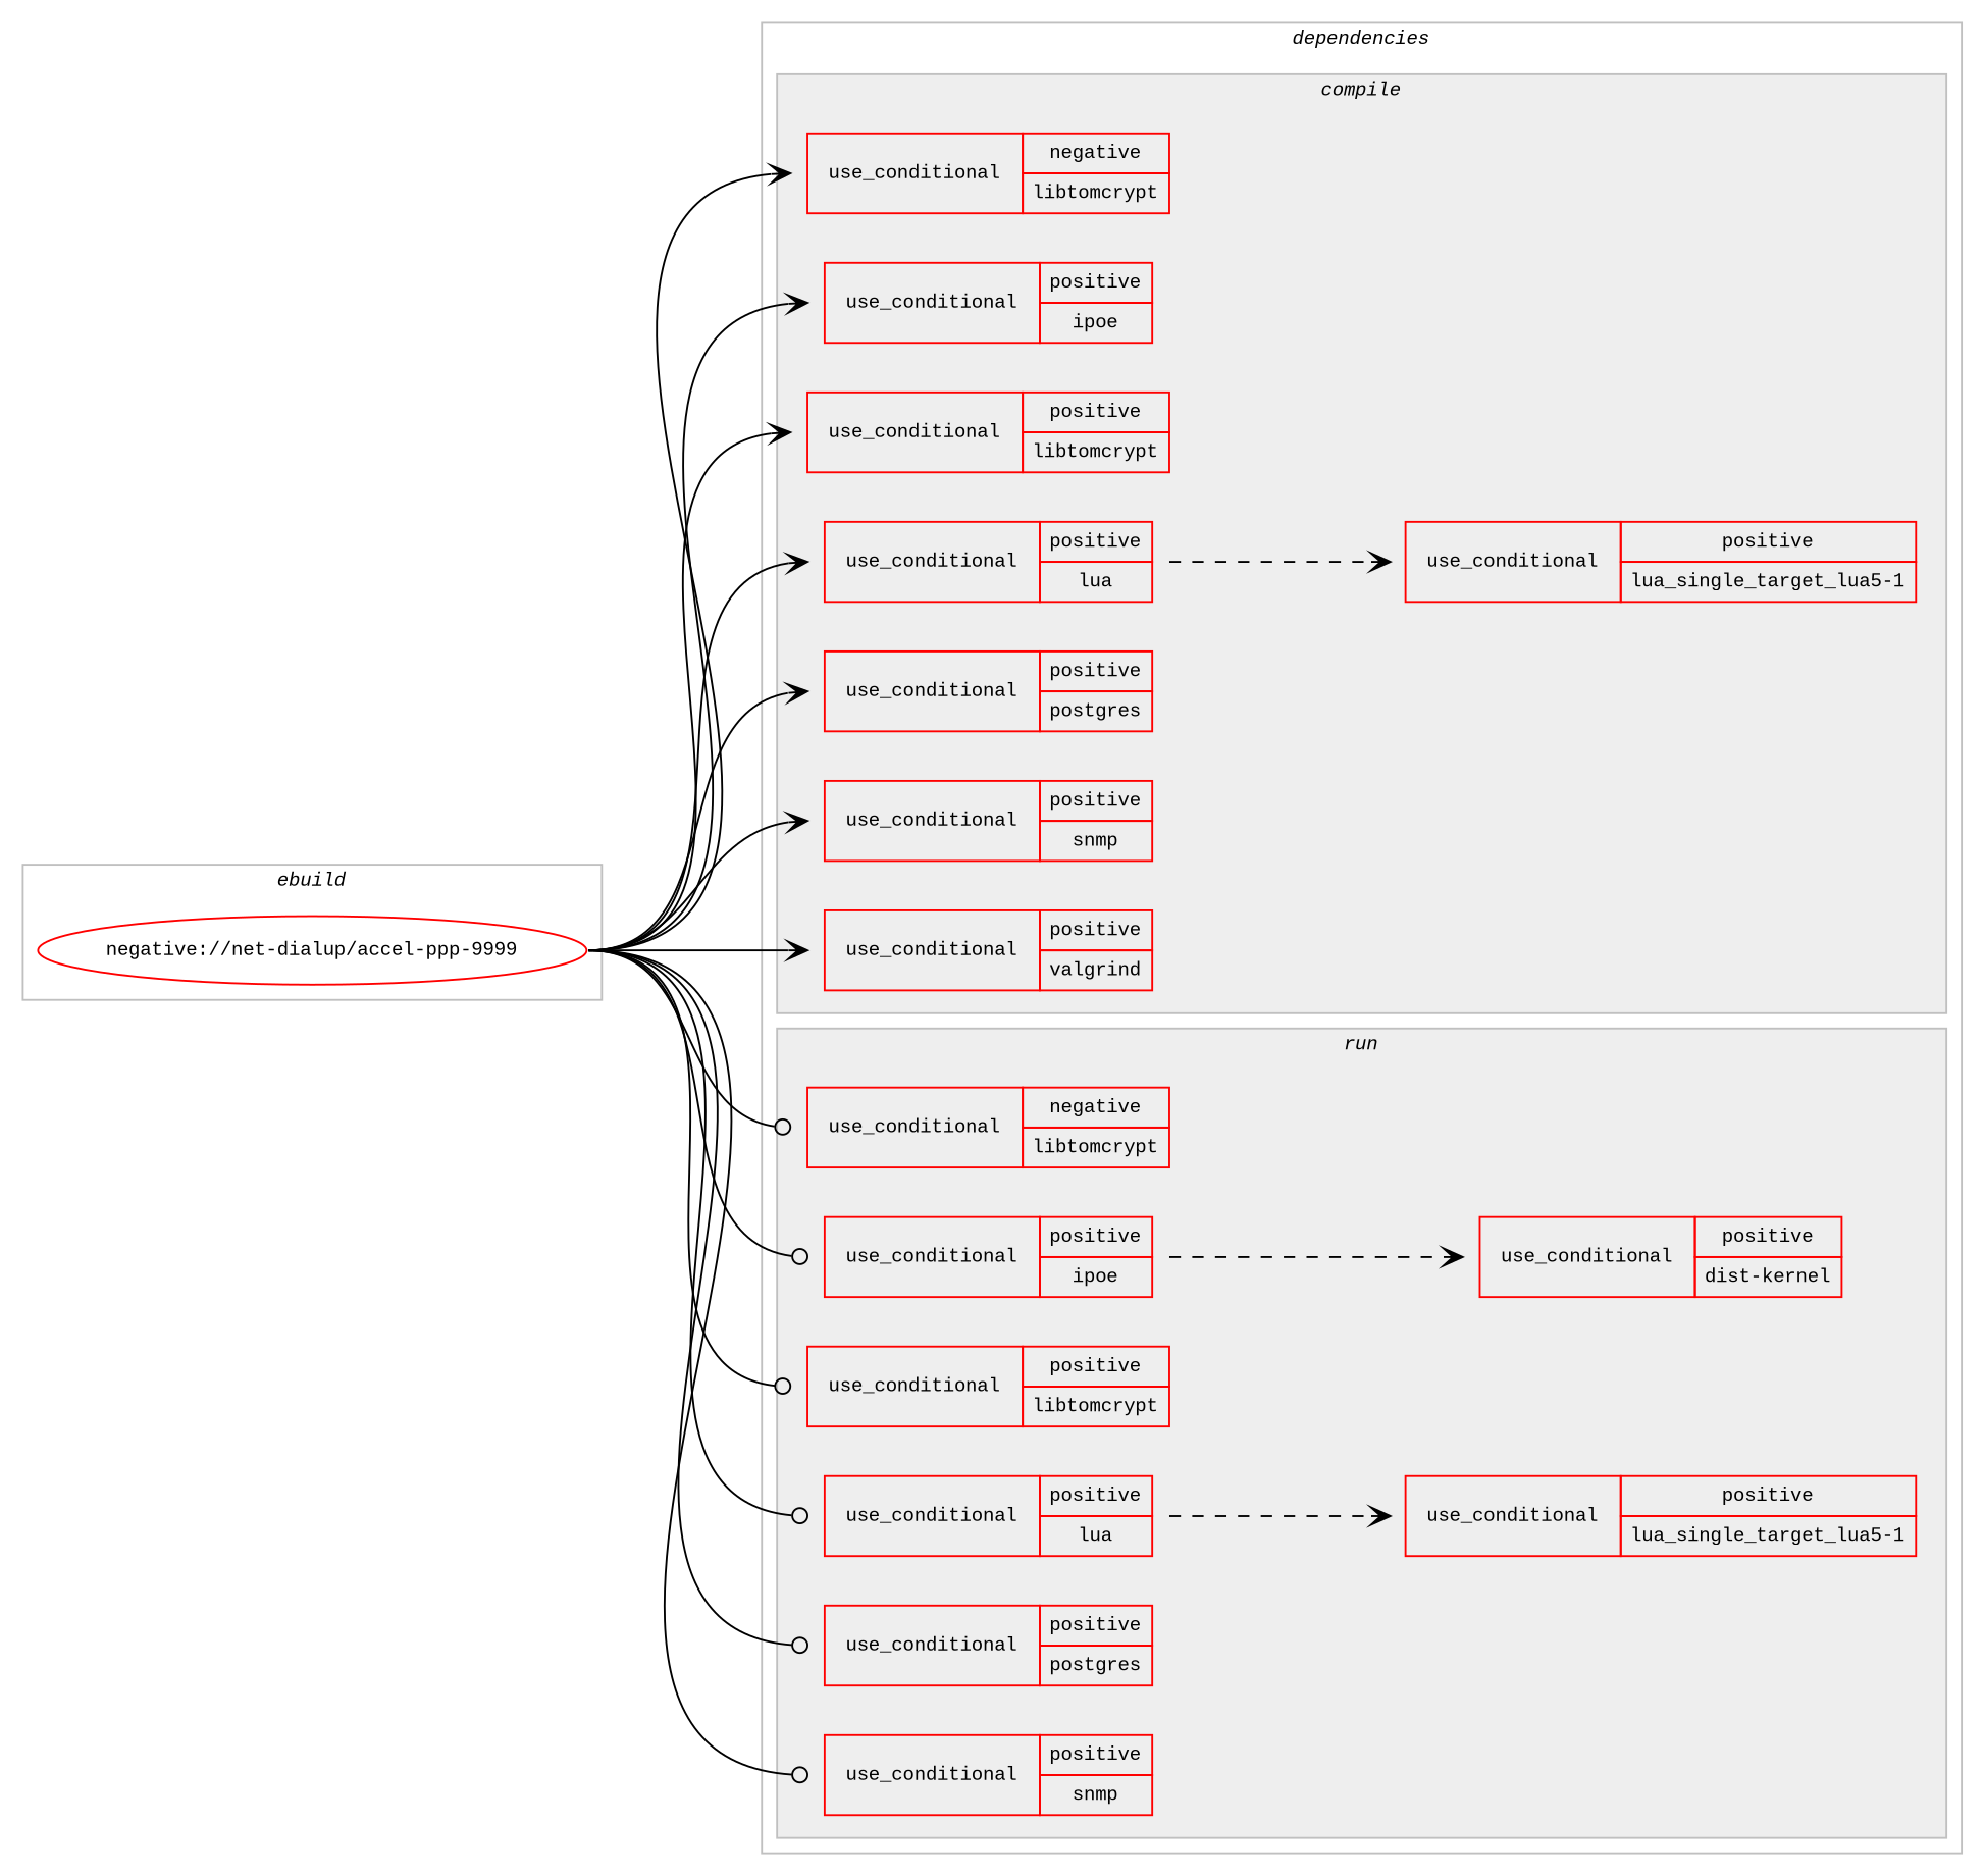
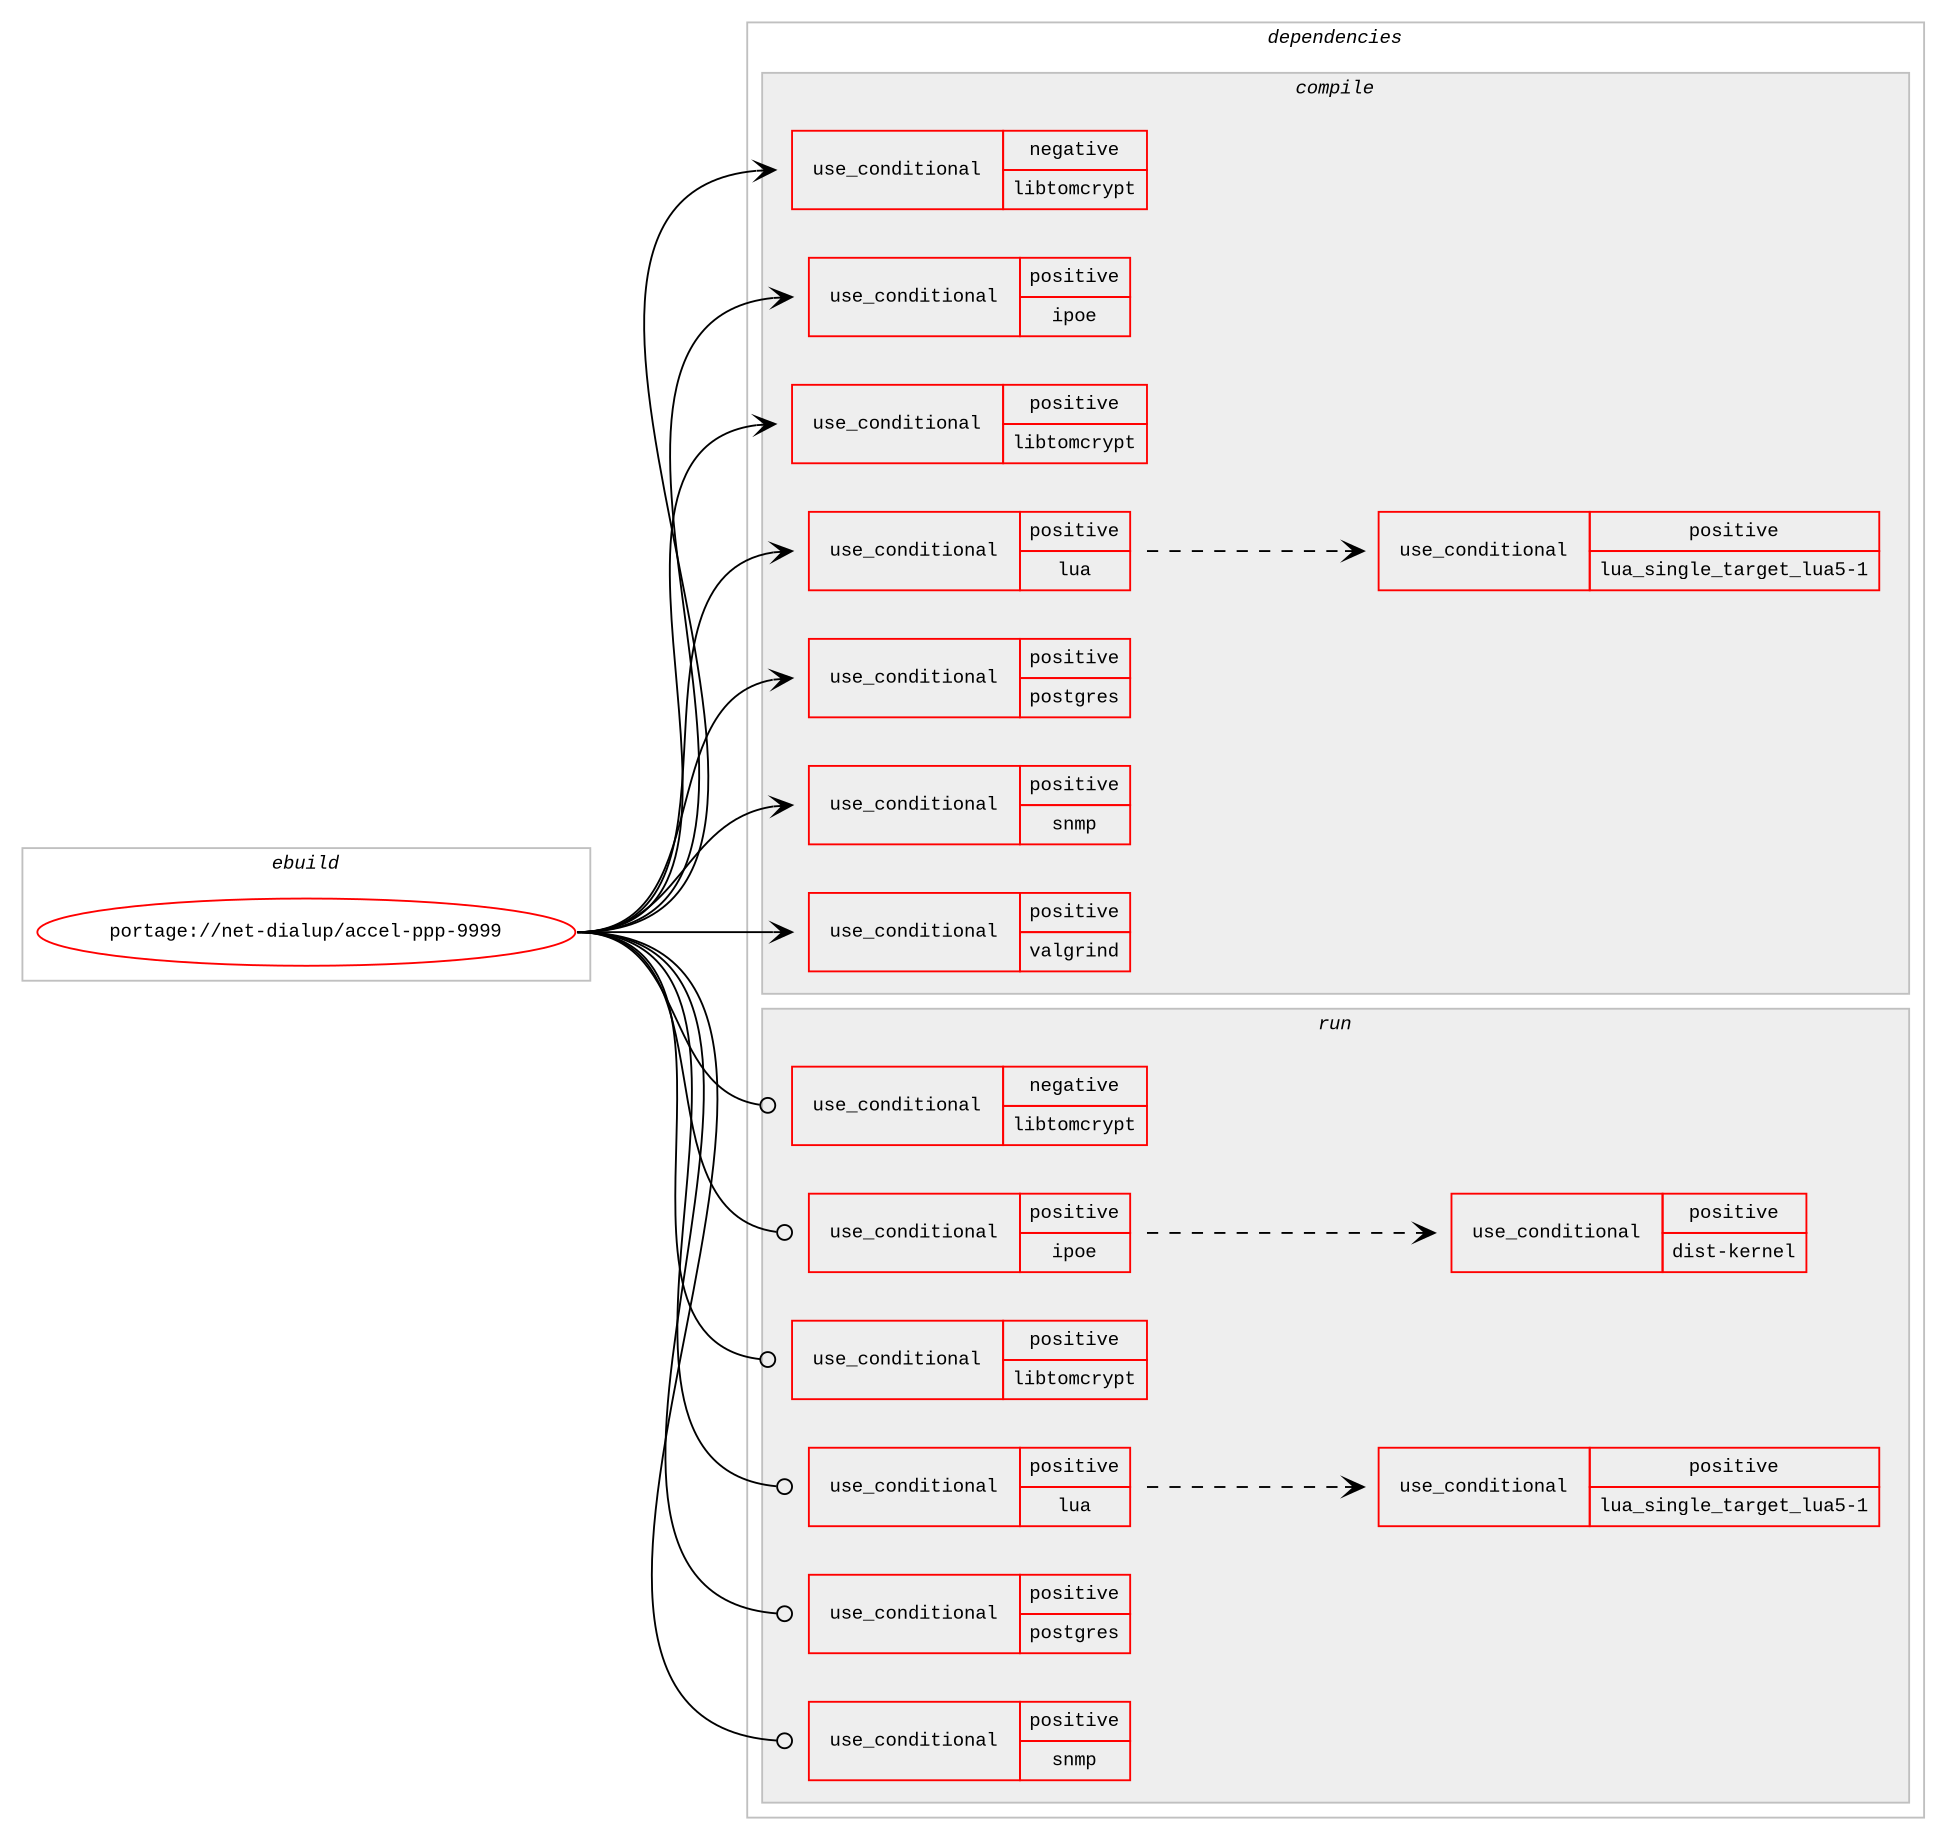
  digraph {
    compound=true
    concentrate=true
    fontname="Liberation Mono"
    fontsize=10
    newrank=true
    rankdir=LR
    ranksep=1.5
    node [color=red fontname="Liberation Mono" fontsize=10 shape=none]
    edge [arrowhead=vee headport=w style=solid tailport=e weight=20 fontname="Liberation Mono"]
-   n1 [label="negative://net-dialup/accel-ppp-9999" width=4 shape=""]
+   n1 [label="portage://net-dialup/accel-ppp-9999" width=4 shape=""]
    n2 [label=<<TABLE BORDER="0" CELLBORDER="1" CELLSPACING="0" CELLPADDING="4"><TR><TD ROWSPAN="3" CELLPADDING="10">use_conditional</TD></TR><TR><TD>negative</TD></TR><TR><TD>libtomcrypt</TD></TR></TABLE>>]
    n3 [label=<<TABLE BORDER="0" CELLBORDER="1" CELLSPACING="0" CELLPADDING="4"><TR><TD ROWSPAN="3" CELLPADDING="10">use_conditional</TD></TR><TR><TD>positive</TD></TR><TR><TD>ipoe</TD></TR></TABLE>>]
    n4 [label=<<TABLE BORDER="0" CELLBORDER="1" CELLSPACING="0" CELLPADDING="4"><TR><TD ROWSPAN="3" CELLPADDING="10">use_conditional</TD></TR><TR><TD>positive</TD></TR><TR><TD>libtomcrypt</TD></TR></TABLE>>]
    n5 [label=<<TABLE BORDER="0" CELLBORDER="1" CELLSPACING="0" CELLPADDING="4"><TR><TD ROWSPAN="3" CELLPADDING="10">use_conditional</TD></TR><TR><TD>positive</TD></TR><TR><TD>lua_single_target_lua5-1</TD></TR></TABLE>>]
    n6 [label=<<TABLE BORDER="0" CELLBORDER="1" CELLSPACING="0" CELLPADDING="4"><TR><TD ROWSPAN="3" CELLPADDING="10">use_conditional</TD></TR><TR><TD>positive</TD></TR><TR><TD>lua</TD></TR></TABLE>>]
    n7 [label=<<TABLE BORDER="0" CELLBORDER="1" CELLSPACING="0" CELLPADDING="4"><TR><TD ROWSPAN="3" CELLPADDING="10">use_conditional</TD></TR><TR><TD>positive</TD></TR><TR><TD>postgres</TD></TR></TABLE>>]
    n8 [label=<<TABLE BORDER="0" CELLBORDER="1" CELLSPACING="0" CELLPADDING="4"><TR><TD ROWSPAN="3" CELLPADDING="10">use_conditional</TD></TR><TR><TD>positive</TD></TR><TR><TD>snmp</TD></TR></TABLE>>]
    n9 [label=<<TABLE BORDER="0" CELLBORDER="1" CELLSPACING="0" CELLPADDING="4"><TR><TD ROWSPAN="3" CELLPADDING="10">use_conditional</TD></TR><TR><TD>positive</TD></TR><TR><TD>valgrind</TD></TR></TABLE>>]
    n10 [label=<<TABLE BORDER="0" CELLBORDER="1" CELLSPACING="0" CELLPADDING="4"><TR><TD ROWSPAN="3" CELLPADDING="10">use_conditional</TD></TR><TR><TD>negative</TD></TR><TR><TD>libtomcrypt</TD></TR></TABLE>>]
    n11 [label=<<TABLE BORDER="0" CELLBORDER="1" CELLSPACING="0" CELLPADDING="4"><TR><TD ROWSPAN="3" CELLPADDING="10">use_conditional</TD></TR><TR><TD>positive</TD></TR><TR><TD>dist-kernel</TD></TR></TABLE>>]
    n12 [label=<<TABLE BORDER="0" CELLBORDER="1" CELLSPACING="0" CELLPADDING="4"><TR><TD ROWSPAN="3" CELLPADDING="10">use_conditional</TD></TR><TR><TD>positive</TD></TR><TR><TD>ipoe</TD></TR></TABLE>>]
    n13 [label=<<TABLE BORDER="0" CELLBORDER="1" CELLSPACING="0" CELLPADDING="4"><TR><TD ROWSPAN="3" CELLPADDING="10">use_conditional</TD></TR><TR><TD>positive</TD></TR><TR><TD>libtomcrypt</TD></TR></TABLE>>]
    n14 [label=<<TABLE BORDER="0" CELLBORDER="1" CELLSPACING="0" CELLPADDING="4"><TR><TD ROWSPAN="3" CELLPADDING="10">use_conditional</TD></TR><TR><TD>positive</TD></TR><TR><TD>lua_single_target_lua5-1</TD></TR></TABLE>>]
    n15 [label=<<TABLE BORDER="0" CELLBORDER="1" CELLSPACING="0" CELLPADDING="4"><TR><TD ROWSPAN="3" CELLPADDING="10">use_conditional</TD></TR><TR><TD>positive</TD></TR><TR><TD>lua</TD></TR></TABLE>>]
    n16 [label=<<TABLE BORDER="0" CELLBORDER="1" CELLSPACING="0" CELLPADDING="4"><TR><TD ROWSPAN="3" CELLPADDING="10">use_conditional</TD></TR><TR><TD>positive</TD></TR><TR><TD>postgres</TD></TR></TABLE>>]
    n17 [label=<<TABLE BORDER="0" CELLBORDER="1" CELLSPACING="0" CELLPADDING="4"><TR><TD ROWSPAN="3" CELLPADDING="10">use_conditional</TD></TR><TR><TD>positive</TD></TR><TR><TD>snmp</TD></TR></TABLE>>]
    subgraph cluster_1 {
      color=gray
      label=<<i>ebuild</i>>
      rank=same
      n1
    }
    subgraph cluster_2 {
      color=gray
      label=<<i>dependencies</i>>
      subgraph cluster_3 {
        color=gray
        fillcolor="#eeeeee"
        label=<<i>compile</i>>
        style=filled
        subgraph sub_4 {
          color=gray
          fillcolor="#eeeeee"
          label=<<i>compile</i>>
          style=filled
          n2
        }
        subgraph sub_5 {
          color=gray
          fillcolor="#eeeeee"
          label=<<i>compile</i>>
          style=filled
          n3
        }
        subgraph sub_6 {
          color=gray
          fillcolor="#eeeeee"
          label=<<i>compile</i>>
          style=filled
          n4
        }
        subgraph sub_7 {
          color=gray
          fillcolor="#eeeeee"
          label=<<i>compile</i>>
          style=filled
          n6
          subgraph sub_8 {
            color=gray
            fillcolor="#eeeeee"
            label=<<i>compile</i>>
            style=filled
            n5
          }
        }
        subgraph sub_9 {
          color=gray
          fillcolor="#eeeeee"
          label=<<i>compile</i>>
          style=filled
          n7
        }
        subgraph sub_10 {
          color=gray
          fillcolor="#eeeeee"
          label=<<i>compile</i>>
          style=filled
          n8
        }
        subgraph sub_11 {
          color=gray
          fillcolor="#eeeeee"
          label=<<i>compile</i>>
          style=filled
          n9
        }
      }
      subgraph cluster_12 {
        color=gray
        fillcolor="#eeeeee"
        label=<<i>compile and run</i>>
        style=filled
      }
      subgraph cluster_13 {
        color=gray
        fillcolor="#eeeeee"
        label=<<i>run</i>>
        style=filled
        subgraph sub_14 {
          color=gray
          fillcolor="#eeeeee"
          label=<<i>run</i>>
          style=filled
          n10
        }
        subgraph sub_15 {
          color=gray
          fillcolor="#eeeeee"
          label=<<i>run</i>>
          style=filled
          n12
          subgraph sub_16 {
            color=gray
            fillcolor="#eeeeee"
            label=<<i>run</i>>
            style=filled
            n11
          }
        }
        subgraph sub_17 {
          color=gray
          fillcolor="#eeeeee"
          label=<<i>run</i>>
          style=filled
          n13
        }
        subgraph sub_18 {
          color=gray
          fillcolor="#eeeeee"
          label=<<i>run</i>>
          style=filled
          n15
          subgraph sub_19 {
            color=gray
            fillcolor="#eeeeee"
            label=<<i>run</i>>
            style=filled
            n14
          }
        }
        subgraph sub_20 {
          color=gray
          fillcolor="#eeeeee"
          label=<<i>run</i>>
          style=filled
          n16
        }
        subgraph sub_21 {
          color=gray
          fillcolor="#eeeeee"
          label=<<i>run</i>>
          style=filled
          n17
        }
      }
    }
    subgraph cluster_22 {
      color=gray
      label=<<i>candidates</i>>
      rank=same
    }
    n1 -> n2
    n1 -> n3
    n1 -> n4
    n1 -> n6
    n1 -> n7
    n1 -> n8
    n1 -> n9
    n1 -> n10 [arrowhead=odot]
    n1 -> n12 [arrowhead=odot]
    n1 -> n13 [arrowhead=odot]
    n1 -> n15 [arrowhead=odot]
    n1 -> n16 [arrowhead=odot]
    n1 -> n17 [arrowhead=odot]
    n6 -> n5 [style=dashed]
    n12 -> n11 [style=dashed]
    n15 -> n14 [style=dashed]
  }
